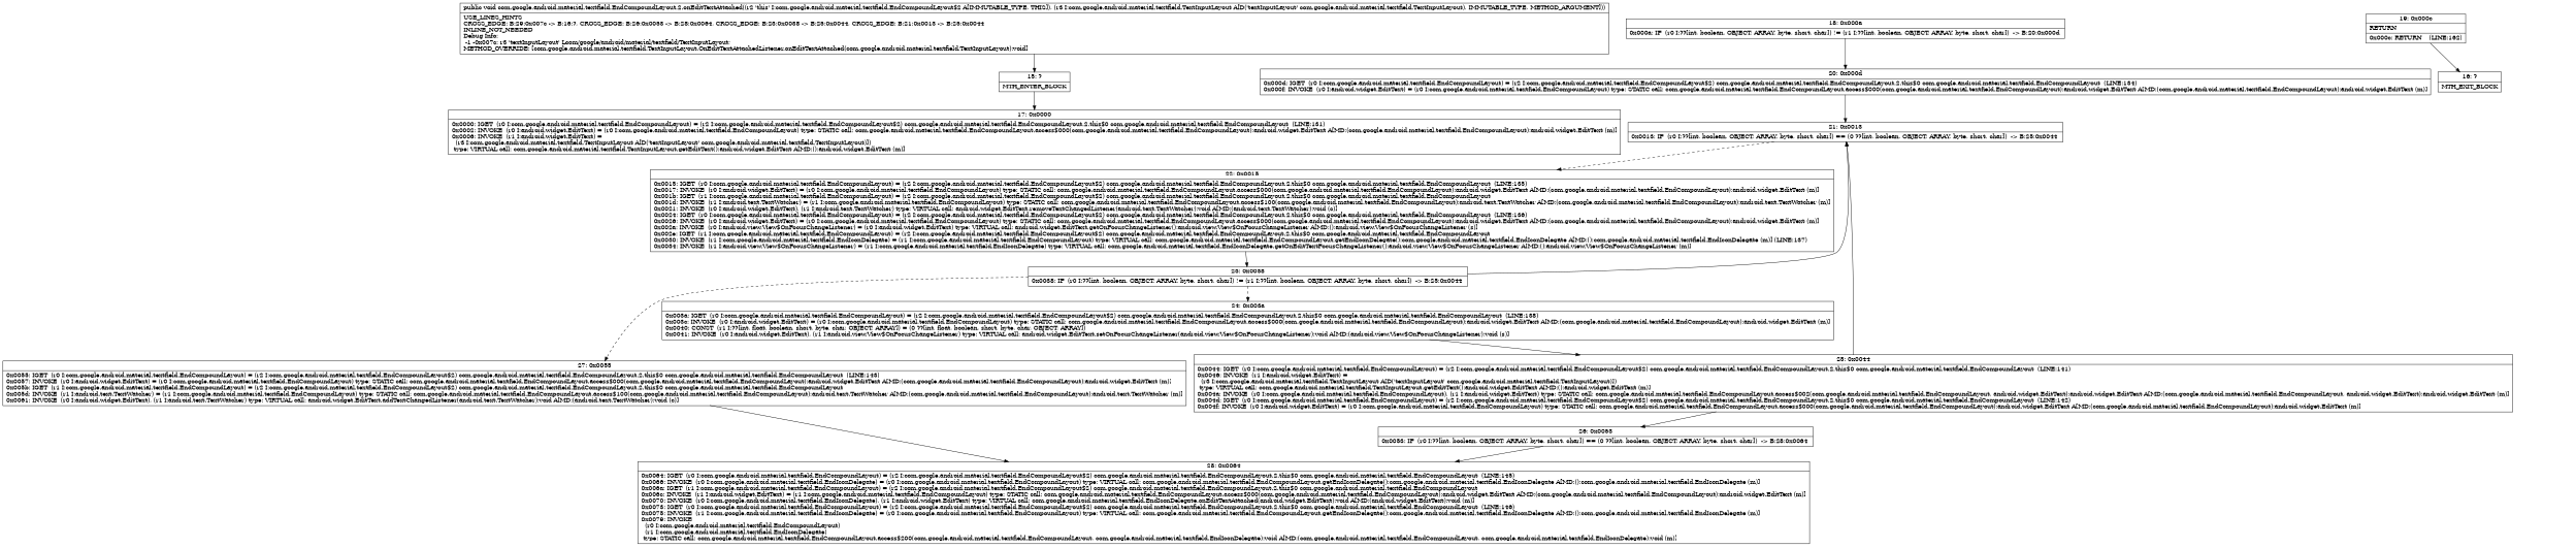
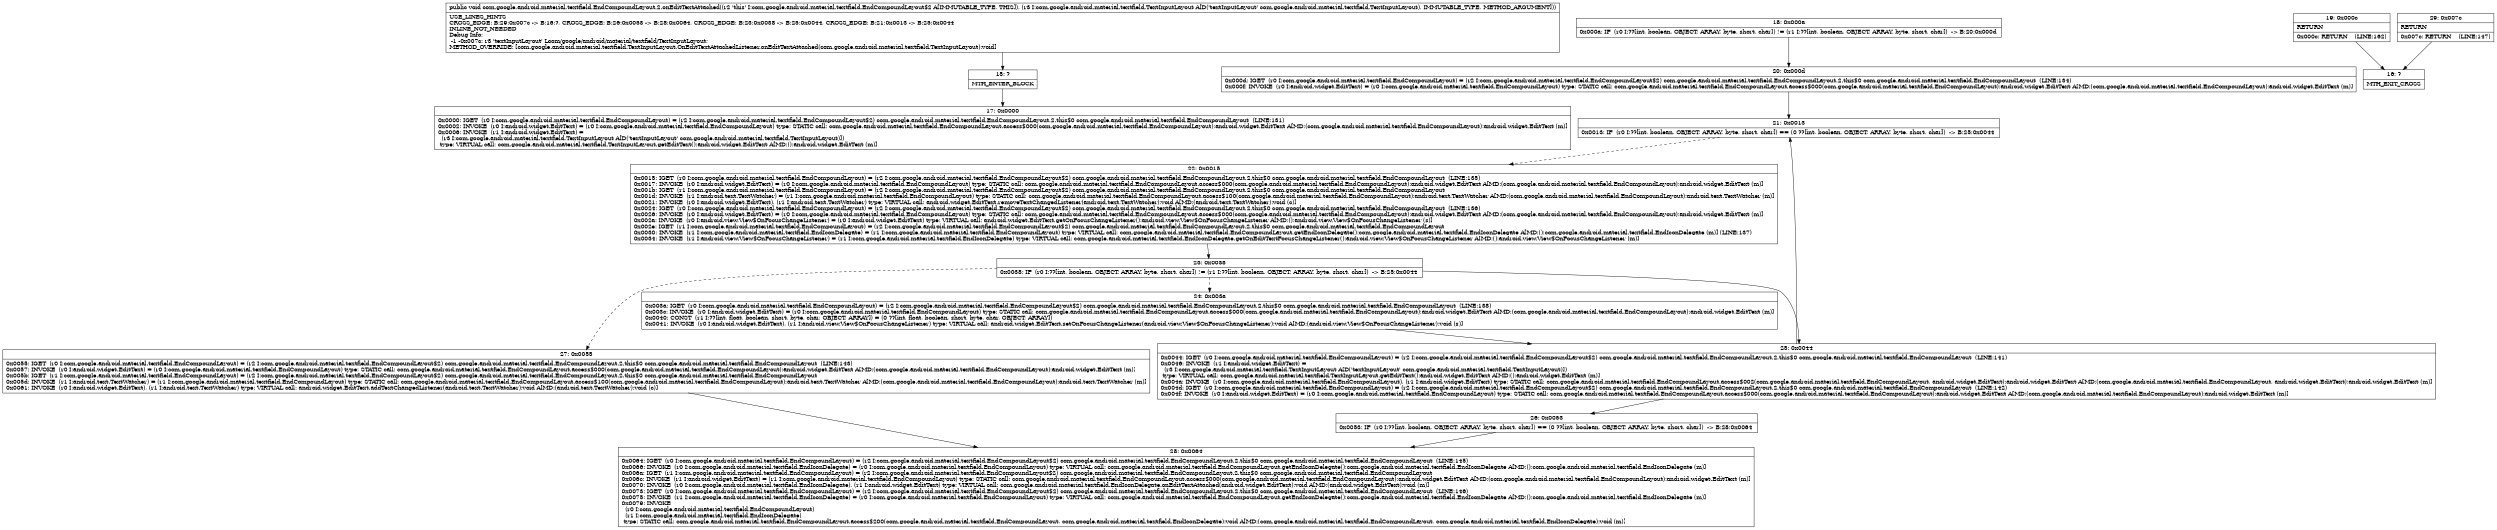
  digraph {
    node [shape=record]
    n1 [label="{15\:\ ?|MTH_ENTER_BLOCK\l}"]
    n2 [label="{17\:\ 0x0000|0x0000: IGET  (r0 I:com.google.android.material.textfield.EndCompoundLayout) = (r2 I:com.google.android.material.textfield.EndCompoundLayout$2) com.google.android.material.textfield.EndCompoundLayout.2.this$0 com.google.android.material.textfield.EndCompoundLayout  (LINE:131)\l0x0002: INVOKE  (r0 I:android.widget.EditText) = (r0 I:com.google.android.material.textfield.EndCompoundLayout) type: STATIC call: com.google.android.material.textfield.EndCompoundLayout.access$000(com.google.android.material.textfield.EndCompoundLayout):android.widget.EditText A[MD:(com.google.android.material.textfield.EndCompoundLayout):android.widget.EditText (m)]\l0x0006: INVOKE  (r1 I:android.widget.EditText) = \l  (r3 I:com.google.android.material.textfield.TextInputLayout A[D('textInputLayout' com.google.android.material.textfield.TextInputLayout)])\l type: VIRTUAL call: com.google.android.material.textfield.TextInputLayout.getEditText():android.widget.EditText A[MD:():android.widget.EditText (m)]\l}"]
    n3 [label="{18\:\ 0x000a|0x000a: IF  (r0 I:??[int, boolean, OBJECT, ARRAY, byte, short, char]) != (r1 I:??[int, boolean, OBJECT, ARRAY, byte, short, char])  \-\> B:20:0x000d \l}"]
    n4 [label="{20\:\ 0x000d|0x000d: IGET  (r0 I:com.google.android.material.textfield.EndCompoundLayout) = (r2 I:com.google.android.material.textfield.EndCompoundLayout$2) com.google.android.material.textfield.EndCompoundLayout.2.this$0 com.google.android.material.textfield.EndCompoundLayout  (LINE:134)\l0x000f: INVOKE  (r0 I:android.widget.EditText) = (r0 I:com.google.android.material.textfield.EndCompoundLayout) type: STATIC call: com.google.android.material.textfield.EndCompoundLayout.access$000(com.google.android.material.textfield.EndCompoundLayout):android.widget.EditText A[MD:(com.google.android.material.textfield.EndCompoundLayout):android.widget.EditText (m)]\l}"]
    n5 [label="{19\:\ 0x000c|RETURN\l|0x000c: RETURN    (LINE:162)\l}"]
-   n6 [label="{16\:\ ?|MTH_EXIT_BLOCK\l}"]
+   n6 [label="{16\:\ ?|MTH_EXIT_CROSS\l}"]
    n7 [label="{21\:\ 0x0013|0x0013: IF  (r0 I:??[int, boolean, OBJECT, ARRAY, byte, short, char]) == (0 ??[int, boolean, OBJECT, ARRAY, byte, short, char])  \-\> B:25:0x0044 \l}"]
    n8 [label="{22\:\ 0x0015|0x0015: IGET  (r0 I:com.google.android.material.textfield.EndCompoundLayout) = (r2 I:com.google.android.material.textfield.EndCompoundLayout$2) com.google.android.material.textfield.EndCompoundLayout.2.this$0 com.google.android.material.textfield.EndCompoundLayout  (LINE:135)\l0x0017: INVOKE  (r0 I:android.widget.EditText) = (r0 I:com.google.android.material.textfield.EndCompoundLayout) type: STATIC call: com.google.android.material.textfield.EndCompoundLayout.access$000(com.google.android.material.textfield.EndCompoundLayout):android.widget.EditText A[MD:(com.google.android.material.textfield.EndCompoundLayout):android.widget.EditText (m)]\l0x001b: IGET  (r1 I:com.google.android.material.textfield.EndCompoundLayout) = (r2 I:com.google.android.material.textfield.EndCompoundLayout$2) com.google.android.material.textfield.EndCompoundLayout.2.this$0 com.google.android.material.textfield.EndCompoundLayout \l0x001d: INVOKE  (r1 I:android.text.TextWatcher) = (r1 I:com.google.android.material.textfield.EndCompoundLayout) type: STATIC call: com.google.android.material.textfield.EndCompoundLayout.access$100(com.google.android.material.textfield.EndCompoundLayout):android.text.TextWatcher A[MD:(com.google.android.material.textfield.EndCompoundLayout):android.text.TextWatcher (m)]\l0x0021: INVOKE  (r0 I:android.widget.EditText), (r1 I:android.text.TextWatcher) type: VIRTUAL call: android.widget.EditText.removeTextChangedListener(android.text.TextWatcher):void A[MD:(android.text.TextWatcher):void (c)]\l0x0024: IGET  (r0 I:com.google.android.material.textfield.EndCompoundLayout) = (r2 I:com.google.android.material.textfield.EndCompoundLayout$2) com.google.android.material.textfield.EndCompoundLayout.2.this$0 com.google.android.material.textfield.EndCompoundLayout  (LINE:136)\l0x0026: INVOKE  (r0 I:android.widget.EditText) = (r0 I:com.google.android.material.textfield.EndCompoundLayout) type: STATIC call: com.google.android.material.textfield.EndCompoundLayout.access$000(com.google.android.material.textfield.EndCompoundLayout):android.widget.EditText A[MD:(com.google.android.material.textfield.EndCompoundLayout):android.widget.EditText (m)]\l0x002a: INVOKE  (r0 I:android.view.View$OnFocusChangeListener) = (r0 I:android.widget.EditText) type: VIRTUAL call: android.widget.EditText.getOnFocusChangeListener():android.view.View$OnFocusChangeListener A[MD:():android.view.View$OnFocusChangeListener (s)]\l0x002e: IGET  (r1 I:com.google.android.material.textfield.EndCompoundLayout) = (r2 I:com.google.android.material.textfield.EndCompoundLayout$2) com.google.android.material.textfield.EndCompoundLayout.2.this$0 com.google.android.material.textfield.EndCompoundLayout \l0x0030: INVOKE  (r1 I:com.google.android.material.textfield.EndIconDelegate) = (r1 I:com.google.android.material.textfield.EndCompoundLayout) type: VIRTUAL call: com.google.android.material.textfield.EndCompoundLayout.getEndIconDelegate():com.google.android.material.textfield.EndIconDelegate A[MD:():com.google.android.material.textfield.EndIconDelegate (m)] (LINE:137)\l0x0034: INVOKE  (r1 I:android.view.View$OnFocusChangeListener) = (r1 I:com.google.android.material.textfield.EndIconDelegate) type: VIRTUAL call: com.google.android.material.textfield.EndIconDelegate.getOnEditTextFocusChangeListener():android.view.View$OnFocusChangeListener A[MD:():android.view.View$OnFocusChangeListener (m)]\l}"]
    n9 [label="{23\:\ 0x0038|0x0038: IF  (r0 I:??[int, boolean, OBJECT, ARRAY, byte, short, char]) != (r1 I:??[int, boolean, OBJECT, ARRAY, byte, short, char])  \-\> B:25:0x0044 \l}"]
    n10 [label="{25\:\ 0x0044|0x0044: IGET  (r0 I:com.google.android.material.textfield.EndCompoundLayout) = (r2 I:com.google.android.material.textfield.EndCompoundLayout$2) com.google.android.material.textfield.EndCompoundLayout.2.this$0 com.google.android.material.textfield.EndCompoundLayout  (LINE:141)\l0x0046: INVOKE  (r1 I:android.widget.EditText) = \l  (r3 I:com.google.android.material.textfield.TextInputLayout A[D('textInputLayout' com.google.android.material.textfield.TextInputLayout)])\l type: VIRTUAL call: com.google.android.material.textfield.TextInputLayout.getEditText():android.widget.EditText A[MD:():android.widget.EditText (m)]\l0x004a: INVOKE  (r0 I:com.google.android.material.textfield.EndCompoundLayout), (r1 I:android.widget.EditText) type: STATIC call: com.google.android.material.textfield.EndCompoundLayout.access$002(com.google.android.material.textfield.EndCompoundLayout, android.widget.EditText):android.widget.EditText A[MD:(com.google.android.material.textfield.EndCompoundLayout, android.widget.EditText):android.widget.EditText (m)]\l0x004d: IGET  (r0 I:com.google.android.material.textfield.EndCompoundLayout) = (r2 I:com.google.android.material.textfield.EndCompoundLayout$2) com.google.android.material.textfield.EndCompoundLayout.2.this$0 com.google.android.material.textfield.EndCompoundLayout  (LINE:142)\l0x004f: INVOKE  (r0 I:android.widget.EditText) = (r0 I:com.google.android.material.textfield.EndCompoundLayout) type: STATIC call: com.google.android.material.textfield.EndCompoundLayout.access$000(com.google.android.material.textfield.EndCompoundLayout):android.widget.EditText A[MD:(com.google.android.material.textfield.EndCompoundLayout):android.widget.EditText (m)]\l}"]
    n11 [label="{26\:\ 0x0053|0x0053: IF  (r0 I:??[int, boolean, OBJECT, ARRAY, byte, short, char]) == (0 ??[int, boolean, OBJECT, ARRAY, byte, short, char])  \-\> B:28:0x0064 \l}"]
    n12 [label="{24\:\ 0x003a|0x003a: IGET  (r0 I:com.google.android.material.textfield.EndCompoundLayout) = (r2 I:com.google.android.material.textfield.EndCompoundLayout$2) com.google.android.material.textfield.EndCompoundLayout.2.this$0 com.google.android.material.textfield.EndCompoundLayout  (LINE:138)\l0x003c: INVOKE  (r0 I:android.widget.EditText) = (r0 I:com.google.android.material.textfield.EndCompoundLayout) type: STATIC call: com.google.android.material.textfield.EndCompoundLayout.access$000(com.google.android.material.textfield.EndCompoundLayout):android.widget.EditText A[MD:(com.google.android.material.textfield.EndCompoundLayout):android.widget.EditText (m)]\l0x0040: CONST  (r1 I:??[int, float, boolean, short, byte, char, OBJECT, ARRAY]) = (0 ??[int, float, boolean, short, byte, char, OBJECT, ARRAY]) \l0x0041: INVOKE  (r0 I:android.widget.EditText), (r1 I:android.view.View$OnFocusChangeListener) type: VIRTUAL call: android.widget.EditText.setOnFocusChangeListener(android.view.View$OnFocusChangeListener):void A[MD:(android.view.View$OnFocusChangeListener):void (s)]\l}"]
    n13 [label="{27\:\ 0x0055|0x0055: IGET  (r0 I:com.google.android.material.textfield.EndCompoundLayout) = (r2 I:com.google.android.material.textfield.EndCompoundLayout$2) com.google.android.material.textfield.EndCompoundLayout.2.this$0 com.google.android.material.textfield.EndCompoundLayout  (LINE:143)\l0x0057: INVOKE  (r0 I:android.widget.EditText) = (r0 I:com.google.android.material.textfield.EndCompoundLayout) type: STATIC call: com.google.android.material.textfield.EndCompoundLayout.access$000(com.google.android.material.textfield.EndCompoundLayout):android.widget.EditText A[MD:(com.google.android.material.textfield.EndCompoundLayout):android.widget.EditText (m)]\l0x005b: IGET  (r1 I:com.google.android.material.textfield.EndCompoundLayout) = (r2 I:com.google.android.material.textfield.EndCompoundLayout$2) com.google.android.material.textfield.EndCompoundLayout.2.this$0 com.google.android.material.textfield.EndCompoundLayout \l0x005d: INVOKE  (r1 I:android.text.TextWatcher) = (r1 I:com.google.android.material.textfield.EndCompoundLayout) type: STATIC call: com.google.android.material.textfield.EndCompoundLayout.access$100(com.google.android.material.textfield.EndCompoundLayout):android.text.TextWatcher A[MD:(com.google.android.material.textfield.EndCompoundLayout):android.text.TextWatcher (m)]\l0x0061: INVOKE  (r0 I:android.widget.EditText), (r1 I:android.text.TextWatcher) type: VIRTUAL call: android.widget.EditText.addTextChangedListener(android.text.TextWatcher):void A[MD:(android.text.TextWatcher):void (c)]\l}"]
    n14 [label="{28\:\ 0x0064|0x0064: IGET  (r0 I:com.google.android.material.textfield.EndCompoundLayout) = (r2 I:com.google.android.material.textfield.EndCompoundLayout$2) com.google.android.material.textfield.EndCompoundLayout.2.this$0 com.google.android.material.textfield.EndCompoundLayout  (LINE:145)\l0x0066: INVOKE  (r0 I:com.google.android.material.textfield.EndIconDelegate) = (r0 I:com.google.android.material.textfield.EndCompoundLayout) type: VIRTUAL call: com.google.android.material.textfield.EndCompoundLayout.getEndIconDelegate():com.google.android.material.textfield.EndIconDelegate A[MD:():com.google.android.material.textfield.EndIconDelegate (m)]\l0x006a: IGET  (r1 I:com.google.android.material.textfield.EndCompoundLayout) = (r2 I:com.google.android.material.textfield.EndCompoundLayout$2) com.google.android.material.textfield.EndCompoundLayout.2.this$0 com.google.android.material.textfield.EndCompoundLayout \l0x006c: INVOKE  (r1 I:android.widget.EditText) = (r1 I:com.google.android.material.textfield.EndCompoundLayout) type: STATIC call: com.google.android.material.textfield.EndCompoundLayout.access$000(com.google.android.material.textfield.EndCompoundLayout):android.widget.EditText A[MD:(com.google.android.material.textfield.EndCompoundLayout):android.widget.EditText (m)]\l0x0070: INVOKE  (r0 I:com.google.android.material.textfield.EndIconDelegate), (r1 I:android.widget.EditText) type: VIRTUAL call: com.google.android.material.textfield.EndIconDelegate.onEditTextAttached(android.widget.EditText):void A[MD:(android.widget.EditText):void (m)]\l0x0073: IGET  (r0 I:com.google.android.material.textfield.EndCompoundLayout) = (r2 I:com.google.android.material.textfield.EndCompoundLayout$2) com.google.android.material.textfield.EndCompoundLayout.2.this$0 com.google.android.material.textfield.EndCompoundLayout  (LINE:146)\l0x0075: INVOKE  (r1 I:com.google.android.material.textfield.EndIconDelegate) = (r0 I:com.google.android.material.textfield.EndCompoundLayout) type: VIRTUAL call: com.google.android.material.textfield.EndCompoundLayout.getEndIconDelegate():com.google.android.material.textfield.EndIconDelegate A[MD:():com.google.android.material.textfield.EndIconDelegate (m)]\l0x0079: INVOKE  \l  (r0 I:com.google.android.material.textfield.EndCompoundLayout)\l  (r1 I:com.google.android.material.textfield.EndIconDelegate)\l type: STATIC call: com.google.android.material.textfield.EndCompoundLayout.access$200(com.google.android.material.textfield.EndCompoundLayout, com.google.android.material.textfield.EndIconDelegate):void A[MD:(com.google.android.material.textfield.EndCompoundLayout, com.google.android.material.textfield.EndIconDelegate):void (m)]\l}"]
+   n15 [label="{29\:\ 0x007c|RETURN\l|0x007c: RETURN    (LINE:147)\l}"]
    n16 [label="{public void com.google.android.material.textfield.EndCompoundLayout.2.onEditTextAttached((r2 'this' I:com.google.android.material.textfield.EndCompoundLayout$2 A[IMMUTABLE_TYPE, THIS]), (r3 I:com.google.android.material.textfield.TextInputLayout A[D('textInputLayout' com.google.android.material.textfield.TextInputLayout), IMMUTABLE_TYPE, METHOD_ARGUMENT]))  | USE_LINES_HINTS\lCROSS_EDGE: B:29:0x007c \-\> B:16:?, CROSS_EDGE: B:26:0x0053 \-\> B:28:0x0064, CROSS_EDGE: B:23:0x0038 \-\> B:25:0x0044, CROSS_EDGE: B:21:0x0013 \-\> B:25:0x0044\lINLINE_NOT_NEEDED\lDebug Info:\l  \-1 \-0x007c: r3 'textInputLayout' Lcom\/google\/android\/material\/textfield\/TextInputLayout;\lMETHOD_OVERRIDE: [com.google.android.material.textfield.TextInputLayout.OnEditTextAttachedListener.onEditTextAttached(com.google.android.material.textfield.TextInputLayout):void]\l}"]
    n1 -> n2
    n3 -> n4
    n4 -> n7
    n5 -> n6
    n7 -> n8 [style=dashed]
    n8 -> n9
-   n9 -> n7
+   n9 -> n10
    n9 -> n12 [style=dashed]
    n9 -> n13 [style=dashed]
    n10 -> n7
    n10 -> n11
    n11 -> n14
    n12 -> n10
    n13 -> n14
+   n15 -> n6
    n16 -> n1
  }
